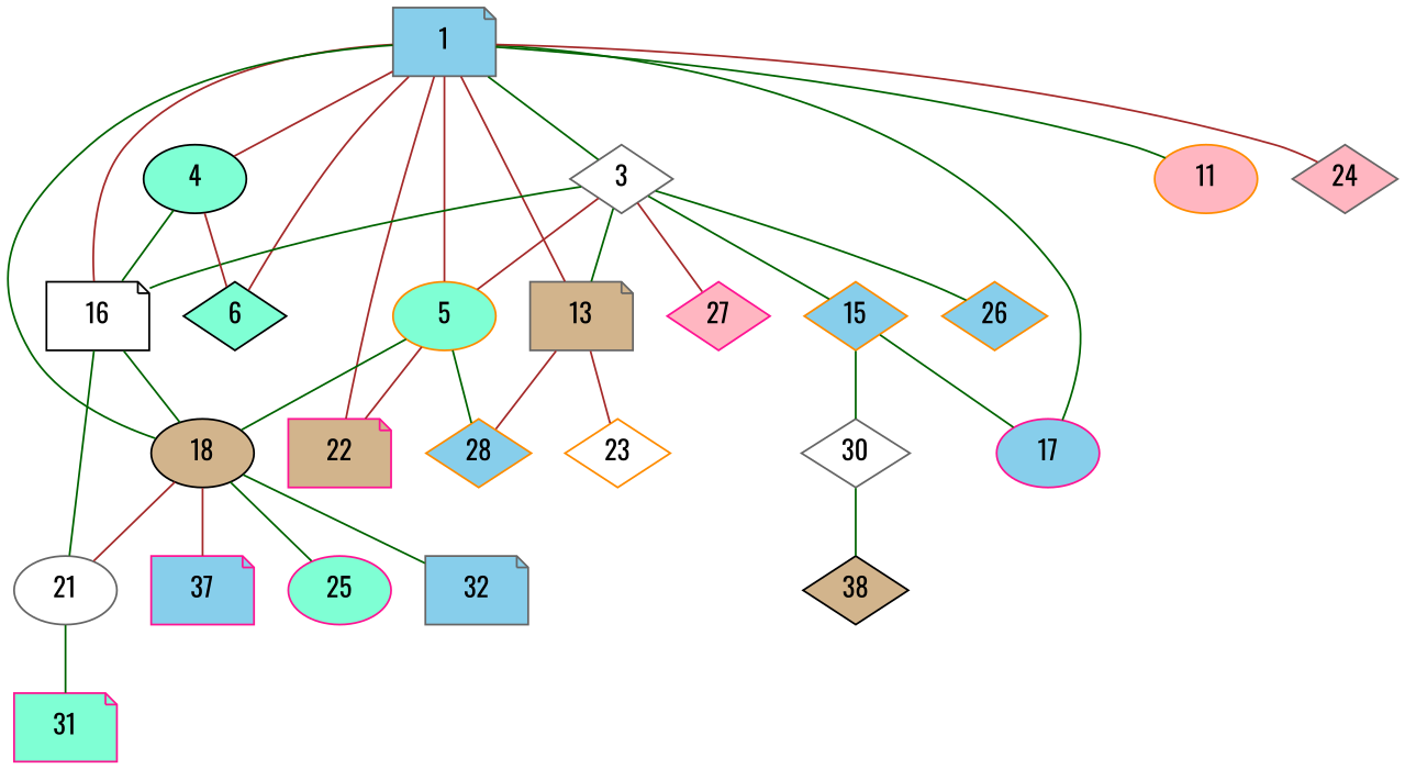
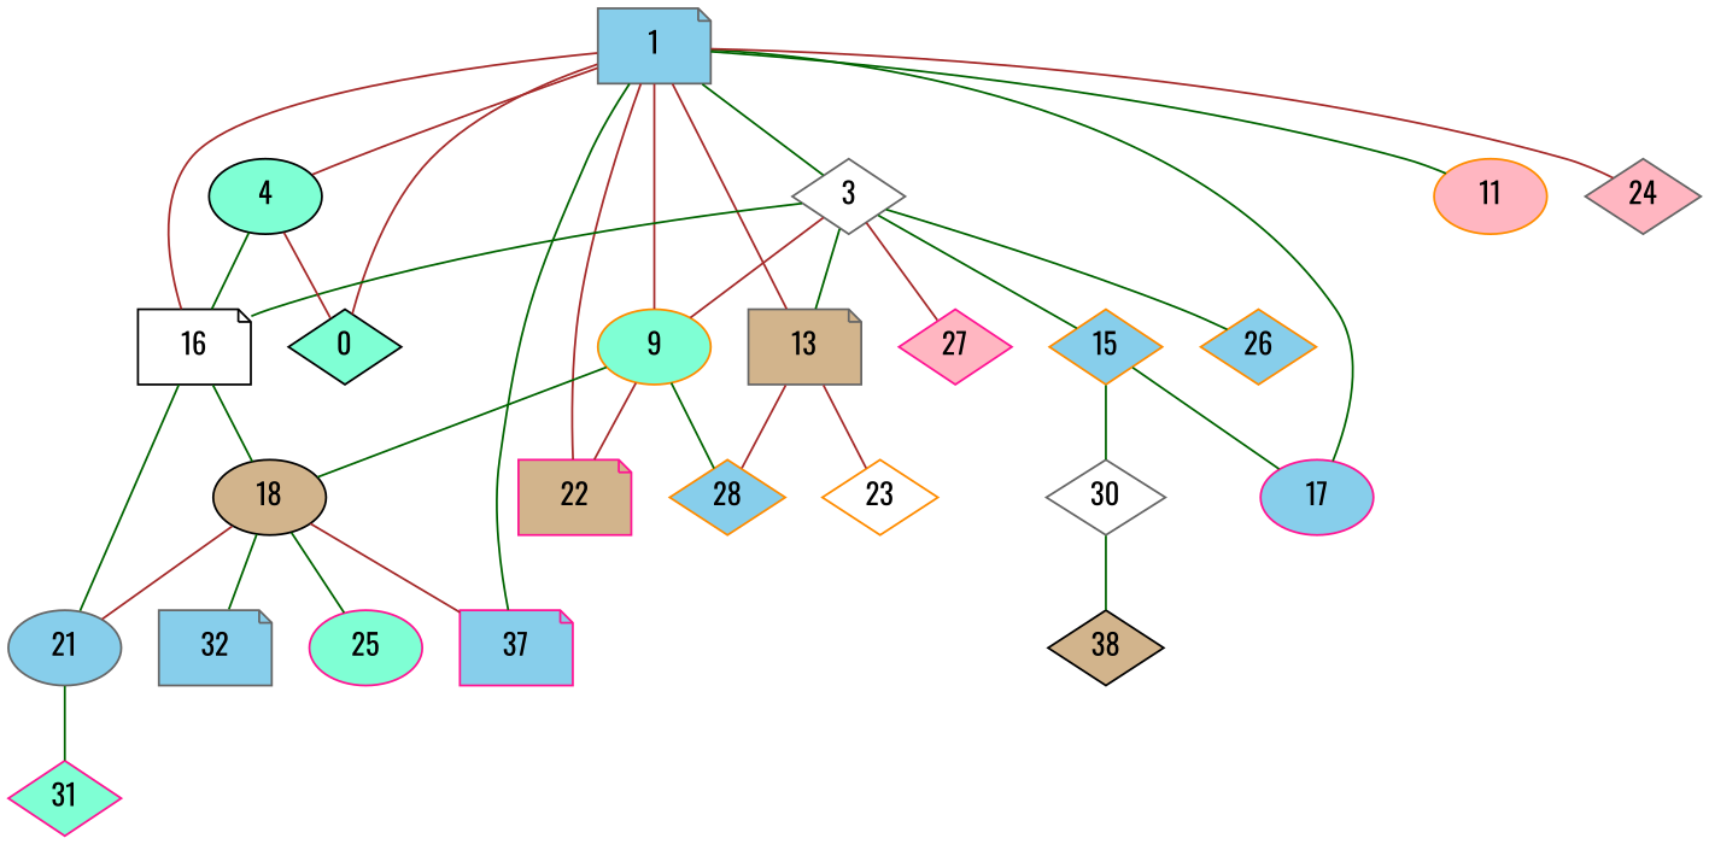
  graph {
    fontname=Oswald
    node [color=gray40 fillcolor=skyblue fontname=Oswald shape=diamond style=filled]
    edge [color=darkgreen fontname=Oswald]
    1 [shape=note super="+2"]
    3 [fillcolor=white]
    4 [color=black fillcolor=aquamarine shape=ellipse super="+10+29"]
-   5 [color=darkorange fillcolor=aquamarine shape=ellipse super="+7"]
-   6 [color=black fillcolor=aquamarine super="+14+34"]
+   5 [color=darkorange fillcolor=aquamarine shape=ellipse super="+7" label=9]
+   6 [color=black fillcolor=aquamarine super="+14+34" label=0]
    11 [color=darkorange fillcolor=lightpink shape=ellipse]
    13 [fillcolor=tan shape=note]
    16 [color=black fillcolor=white shape=note super="+20"]
    17 [color=deeppink shape=ellipse]
    n10 [color=black fillcolor=tan label=18 shape=ellipse]
    22 [color=deeppink fillcolor=tan shape=note]
    24 [fillcolor=lightpink]
    15 [color=darkorange]
    26 [color=darkorange]
    27 [color=deeppink fillcolor=lightpink]
    28 [color=darkorange]
    23 [color=darkorange fillcolor=white super="+50"]
-   21 [fillcolor=white shape=ellipse super="+47"]
+   21 [shape=ellipse super="+47"]
    25 [color=deeppink fillcolor=aquamarine shape=ellipse]
    32 [shape=note]
    37 [color=deeppink shape=note super="+43"]
    30 [fillcolor=white]
    38 [color=black fillcolor=tan]
-   31 [color=deeppink fillcolor=aquamarine shape=note]
+   31 [color=deeppink fillcolor=aquamarine]
    1 -- 3 [weight=2]
    1 -- 4 [color=brown weight=2]
    1 -- 5 [color=brown weight=4]
    1 -- 6 [color=brown]
    1 -- 11
    1 -- 13 [color=brown]
    1 -- 16 [color=brown]
    1 -- 17
-   1 -- n10
+   1 -- 37
    1 -- 22 [color=brown]
    1 -- 24 [color=brown]
    3 -- 5 [color=brown]
    3 -- 13
    3 -- 16
    3 -- 15
    3 -- 26
    3 -- 27 [color=brown]
    4 -- 6 [color=brown]
    4 -- 16
    5 -- n10
    5 -- 22 [color=brown]
    5 -- 28
    13 -- 28 [color=brown]
    13 -- 23 [color=brown]
    16 -- n10
    16 -- 21
    n10 -- 21 [color=brown]
    n10 -- 25
    n10 -- 32
    n10 -- 37 [color=brown]
    15 -- 17
    15 -- 30
    21 -- 31
    30 -- 38
  }
